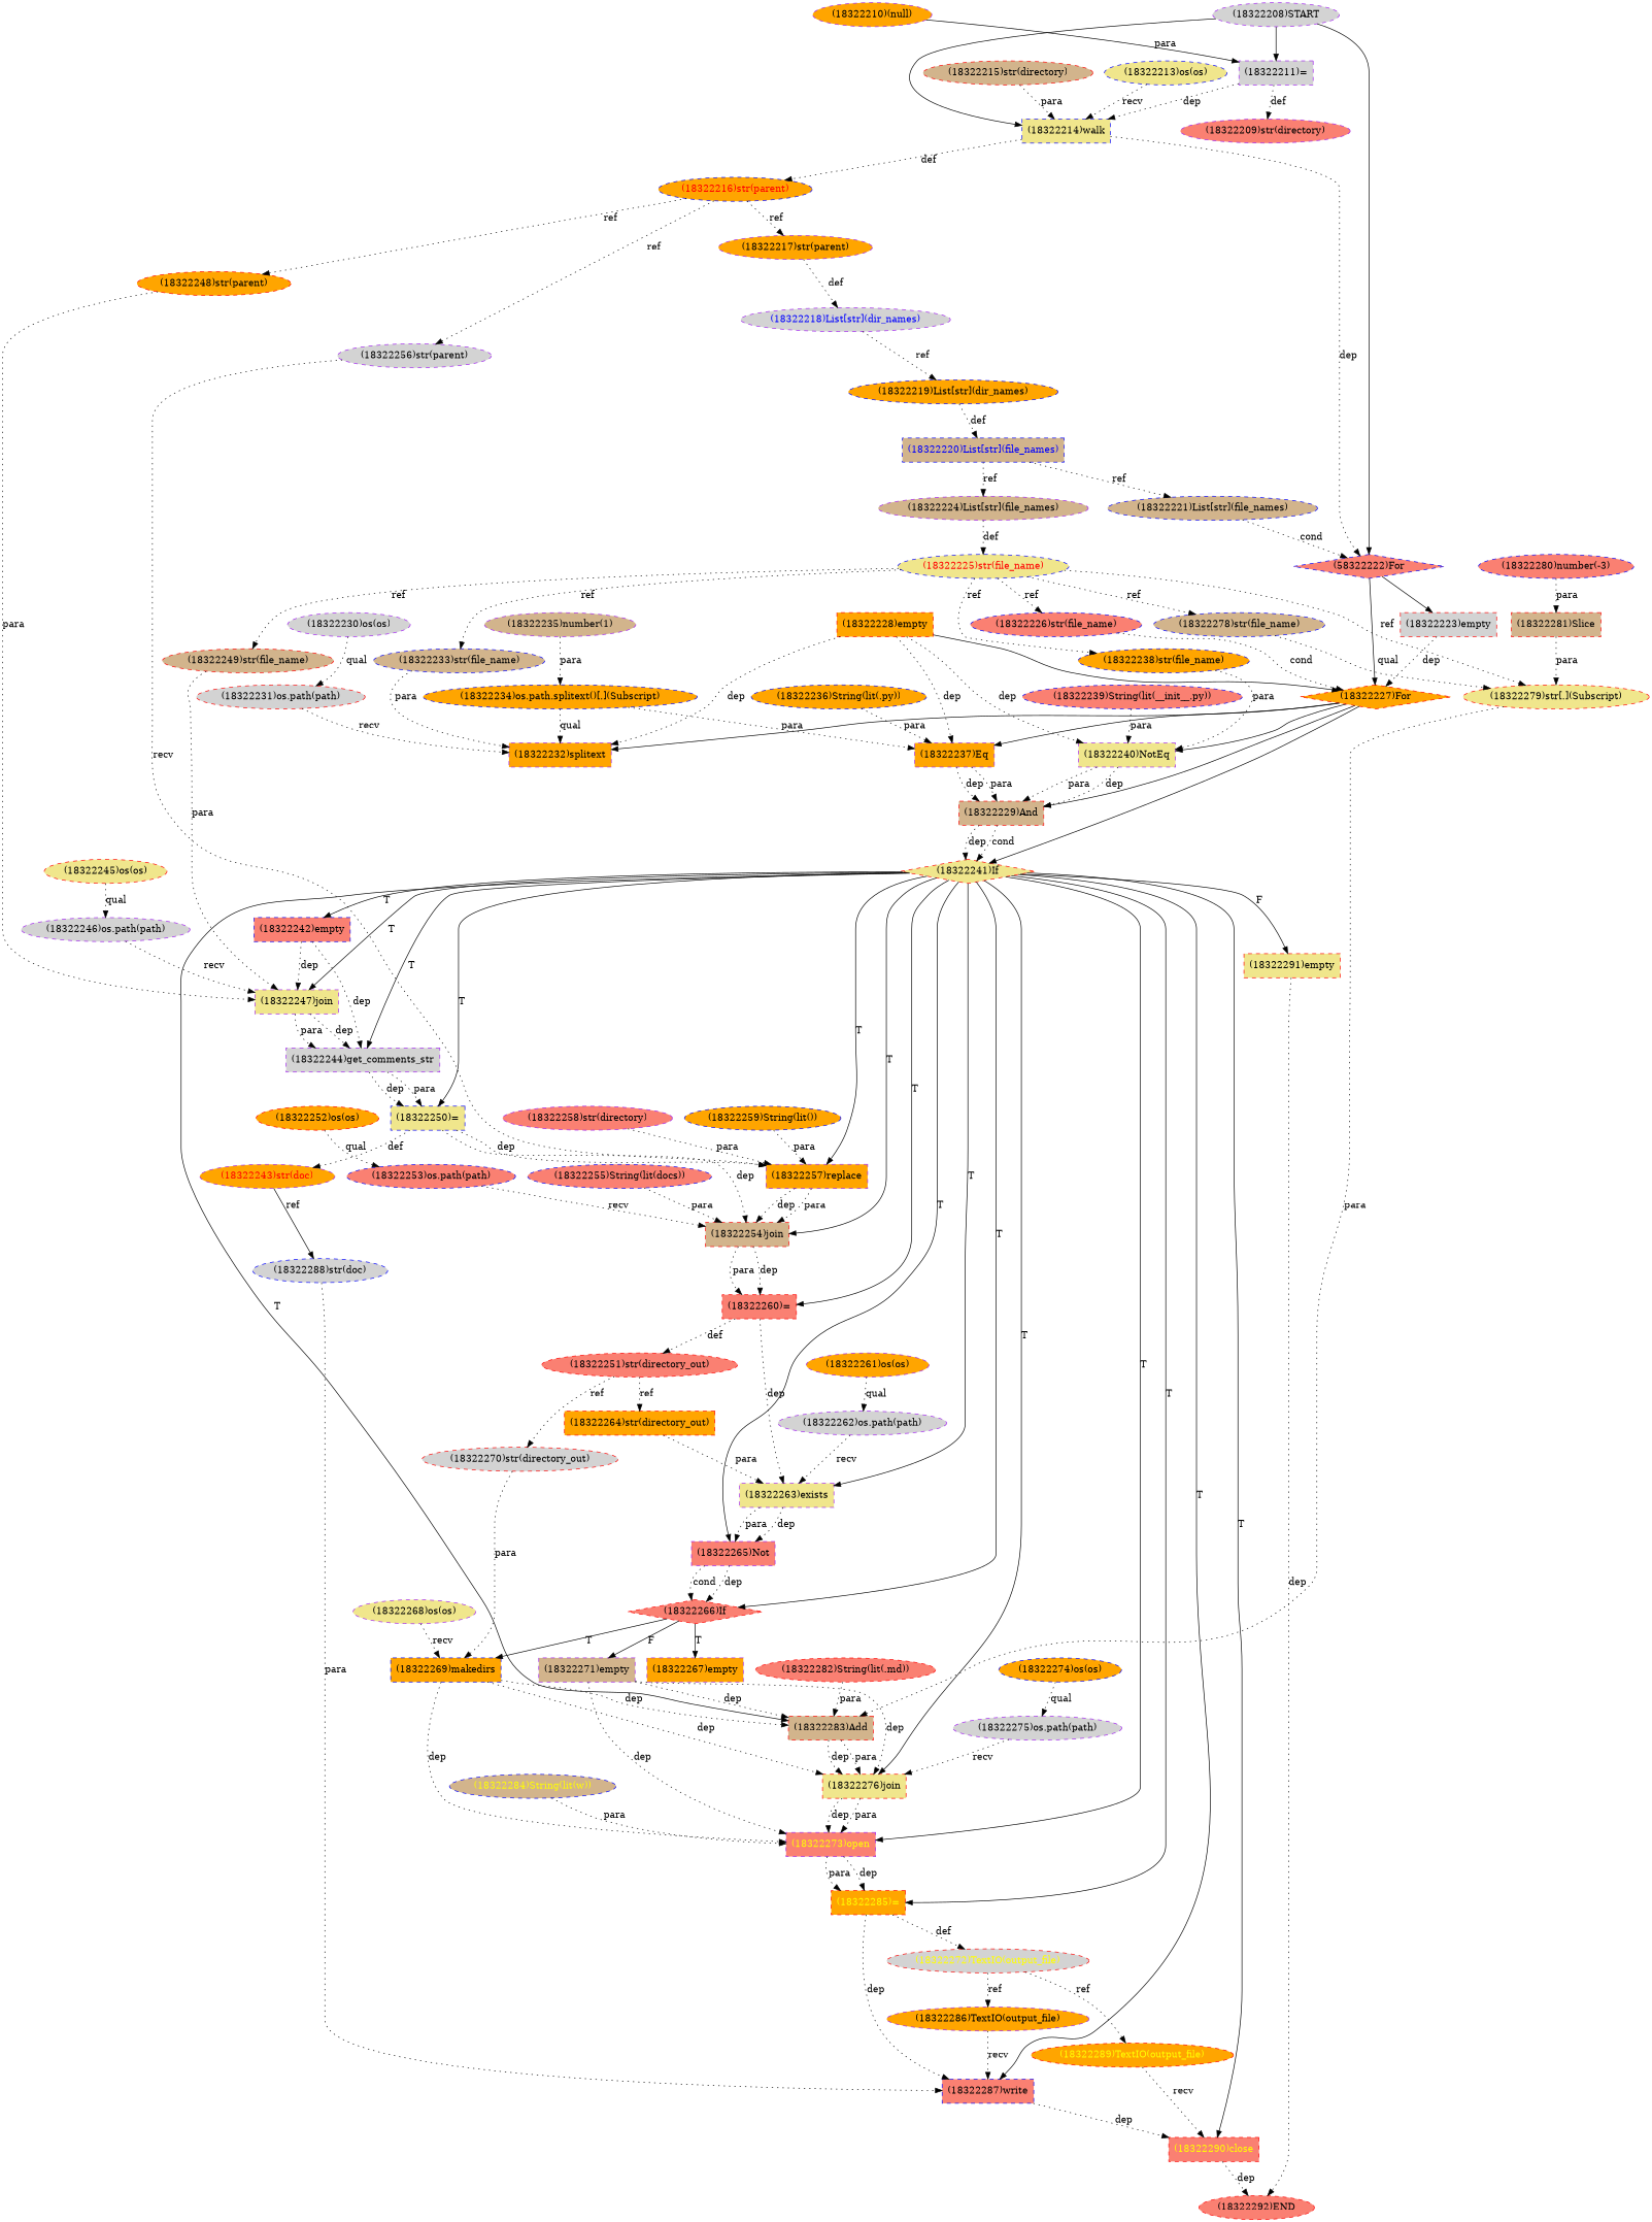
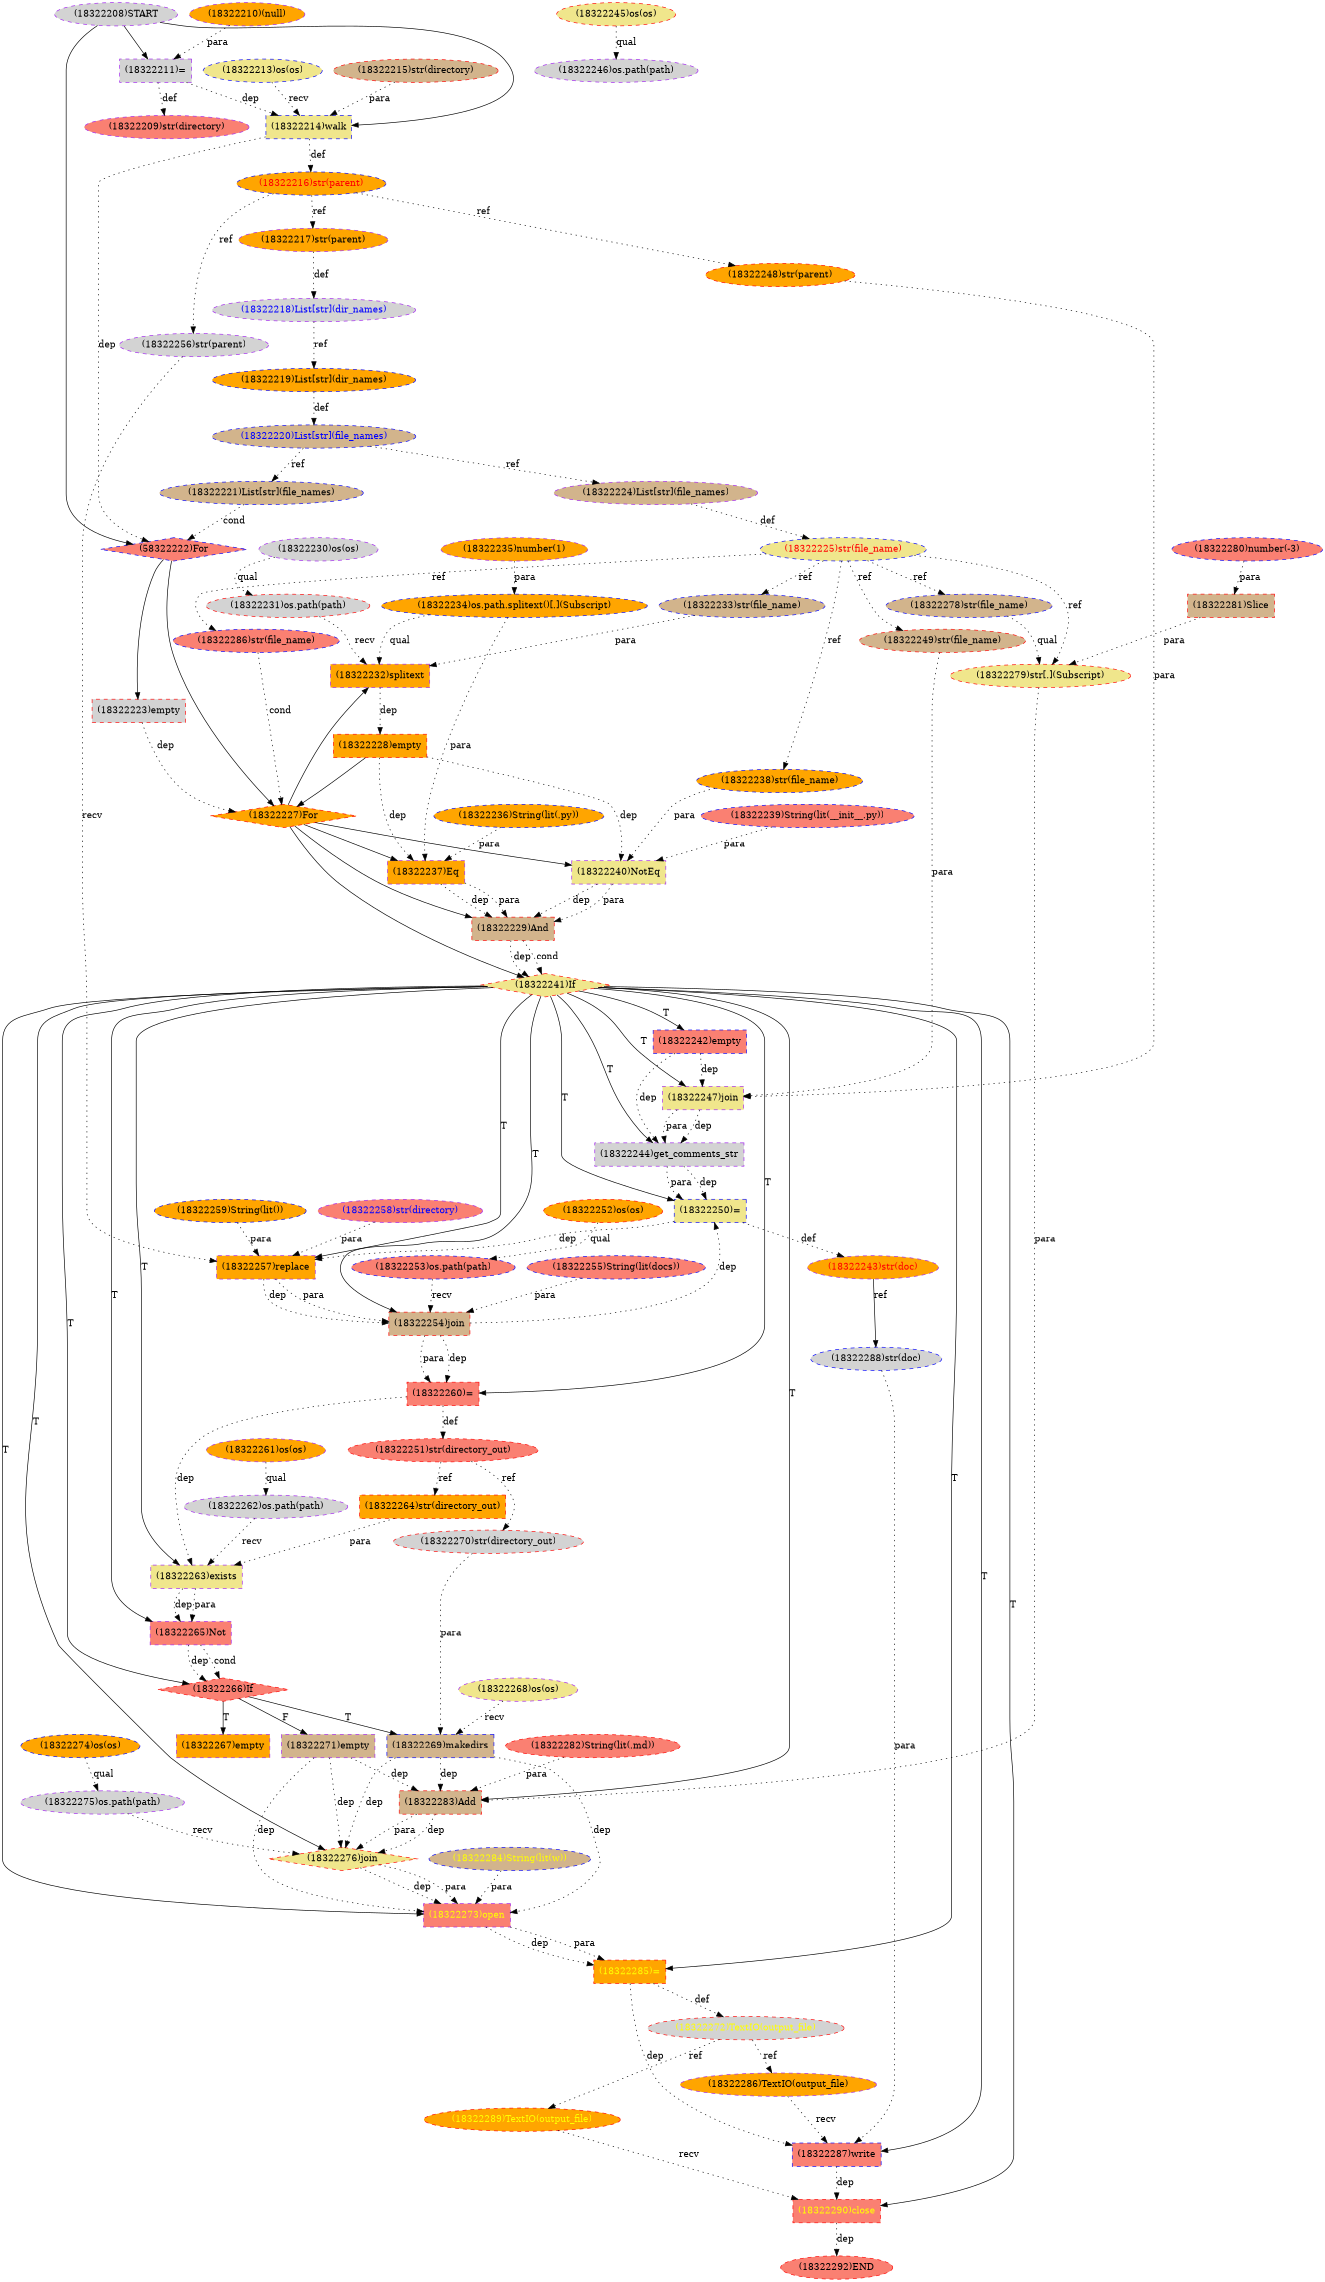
  digraph {
    node [color=purple fillcolor=orange shape=ellipse style="dashed,filled"]
    edge [style=dotted]
    n1 [fillcolor=lightgrey label="(18322230)os(os)"]
    n2 [color=red fillcolor=lightgrey label="(18322231)os.path(path)"]
    n3 [label="(18322232)splitext" shape=box]
    n4 [color=red fontcolor=yellow label="(18322285)=" shape=box]
    n5 [color=blue fillcolor=salmon label="(18322287)write" shape=box]
    n6 [color=red fillcolor=lightgrey fontcolor=yellow label="(18322272)TextIO(output_file)"]
    n7 [color=red fillcolor=salmon fontcolor=yellow label="(18322290)close" shape=box]
    n8 [label="(18322286)TextIO(output_file)"]
    n9 [color=red fontcolor=yellow label="(18322289)TextIO(output_file)"]
    n10 [color=blue fillcolor=salmon label="(18322280)number(-3)"]
    n11 [color=red fillcolor=tan label="(18322281)Slice" shape=box]
    n12 [color=red fillcolor=khaki label="(18322279)str[.](Subscript)"]
    n13 [color=blue fillcolor=khaki label="(18322214)walk" shape=box]
    n14 [color=blue fontcolor=red label="(18322216)str(parent)"]
    n15 [color=blue fillcolor=salmon label="(58322222)For" shape=diamond]
    n16 [label="(18322217)str(parent)"]
    n17 [color=red label="(18322248)str(parent)"]
    n18 [fillcolor=lightgrey label="(18322256)str(parent)"]
    n19 [color=red label="(18322227)For" shape=diamond]
    n20 [color=red fillcolor=lightgrey label="(18322223)empty" shape=box]
    n21 [color=blue fillcolor=salmon label="(18322242)empty" shape=box]
    n22 [fillcolor=lightgrey label="(18322244)get_comments_str" shape=box]
    n23 [fillcolor=khaki label="(18322247)join" shape=box]
    n24 [color=blue fillcolor=khaki label="(18322250)=" shape=box]
    n25 [fillcolor=lightgrey label="(18322211)=" shape=box]
    n26 [fillcolor=salmon label="(18322209)str(directory)"]
-   n27 [color=blue fillcolor=tan fontcolor=blue label="(18322220)List[str](file_names)" shape=box]
+   n27 [color=blue fillcolor=tan fontcolor=blue label="(18322220)List[str](file_names)"]
    n28 [color=blue fillcolor=tan label="(18322221)List[str](file_names)"]
    n29 [fillcolor=tan label="(18322224)List[str](file_names)"]
    n30 [color=blue fillcolor=khaki fontcolor=red label="(18322225)str(file_name)"]
    n31 [fillcolor=khaki label="(18322263)exists" shape=box]
    n32 [fillcolor=salmon label="(18322265)Not" shape=box]
    n33 [color=red fillcolor=salmon label="(18322266)If" shape=diamond]
    n34 [fillcolor=khaki label="(18322240)NotEq" shape=box]
    n35 [color=red fillcolor=tan label="(18322229)And" shape=box]
    n36 [color=red fillcolor=khaki label="(18322241)If" shape=diamond]
    n37 [color=red fillcolor=tan label="(18322283)Add" shape=box]
-   n38 [color=red fillcolor=khaki label="(18322276)join" shape=box]
+   n38 [color=red fillcolor=khaki label="(18322276)join" shape=diamond]
    n39 [color=blue fillcolor=lightgrey label="(18322288)str(doc)"]
    n40 [fillcolor=lightgrey fontcolor=blue label="(18322218)List[str](dir_names)"]
    n41 [color=blue label="(18322219)List[str](dir_names)"]
-   n42 [color=blue label="(18322269)makedirs" shape=box]
+   n42 [color=blue fillcolor=tan label="(18322269)makedirs" shape=box]
    n43 [fillcolor=salmon fontcolor=yellow label="(18322273)open" shape=box]
    n44 [color=red fillcolor=tan label="(18322254)join" shape=box]
    n45 [color=red fillcolor=salmon label="(18322260)=" shape=box]
    n46 [label="(18322257)replace" shape=box]
-   n47 [color=red fillcolor=khaki label="(18322291)empty" shape=box]
    n48 [color=blue fillcolor=tan label="(18322278)str(file_name)"]
    n49 [color=red fillcolor=salmon fontcolor=black label="(18322251)str(directory_out)"]
    n50 [fillcolor=tan label="(18322271)empty" shape=box]
    n51 [color=blue label="(18322234)os.path.splitext()[.](Subscript)"]
    n52 [label="(18322237)Eq" shape=box]
    n53 [fillcolor=lightgrey label="(18322246)os.path(path)"]
    n54 [color=red fillcolor=tan label="(18322249)str(file_name)"]
    n55 [color=red label="(18322228)empty" shape=box]
    n56 [fontcolor=red label="(18322243)str(doc)"]
    n57 [color=red fillcolor=salmon label="(18322282)String(lit(.md))"]
    n58 [color=red label="(18322252)os(os)"]
    n59 [color=blue fillcolor=salmon label="(18322253)os.path(path)"]
    n60 [fillcolor=lightgrey label="(18322275)os.path(path)"]
    n61 [color=blue fillcolor=salmon label="(18322239)String(lit(__init__.py))"]
    n62 [color=red fillcolor=salmon label="(18322292)END" shape=""]
-   n63 [fillcolor=salmon label="(18322258)str(directory)"]
+   n63 [fillcolor=salmon label="(18322258)str(directory)" fontcolor=blue]
    n64 [label="(18322267)empty" shape=box]
    n65 [label="(18322261)os(os)"]
    n66 [fillcolor=lightgrey label="(18322262)os.path(path)"]
-   n67 [fillcolor=tan label="(18322235)number(1)"]
+   n67 [label="(18322235)number(1)"]
    n68 [color=red fillcolor=lightgrey label="(18322270)str(directory_out)"]
    n69 [color=blue label="(18322236)String(lit(.py))"]
    n70 [color=blue fillcolor=khaki label="(18322213)os(os)"]
    n71 [label="(18322210)(null)"]
    n72 [color=blue fillcolor=tan label="(18322233)str(file_name)"]
-   n73 [color=blue fillcolor=salmon label="(18322226)str(file_name)"]
+   n73 [color=blue fillcolor=salmon label="(18322286)str(file_name)"]
    n74 [color=blue label="(18322238)str(file_name)"]
    n75 [color=blue label="(18322274)os(os)"]
    n76 [fillcolor=lightgrey label="(18322208)START" shape=""]
    n77 [color=red label="(18322264)str(directory_out)" shape=box]
    n78 [color=blue label="(18322259)String(lit())"]
    n79 [fillcolor=khaki label="(18322268)os(os)"]
    n80 [color=blue fillcolor=tan fontcolor=yellow label="(18322284)String(lit(w))"]
    n81 [color=red fillcolor=tan label="(18322215)str(directory)"]
    n82 [color=blue fillcolor=salmon label="(18322255)String(lit(docs))"]
    n83 [color=red fillcolor=khaki label="(18322245)os(os)"]
    n1 -> n2 [label=qual]
    n2 -> n3 [label=recv]
    n4 -> n5 [label=dep]
    n4 -> n6 [label=def]
    n5 -> n7 [label=dep]
    n6 -> n8 [label=ref]
    n6 -> n9 [label=ref]
    n7 -> n62 [label=dep]
    n8 -> n5 [label=recv]
    n9 -> n7 [label=recv]
    n10 -> n11 [label=para]
    n11 -> n12 [label=para]
    n12 -> n37 [label=para]
    n13 -> n14 [label=def]
    n13 -> n15 [label=dep]
    n14 -> n16 [label=ref]
    n14 -> n17 [label=ref]
    n14 -> n18 [label=ref]
    n15 -> n19 [style=solid]
    n15 -> n20 [style=solid]
    n16 -> n40 [label=def]
    n17 -> n23 [label=para]
    n18 -> n46 [label=recv]
    n19 -> n3 [style=solid]
    n19 -> n34 [style=solid]
    n19 -> n35 [style=solid]
    n19 -> n36 [style=solid]
    n19 -> n52 [style=solid]
    n20 -> n19 [label=dep]
    n21 -> n22 [label=dep]
    n21 -> n23 [label=dep]
    n22 -> n24 [label=dep]
    n22 -> n24 [label=para]
    n23 -> n22 [label=dep]
    n23 -> n22 [label=para]
-   n24 -> n44 [label=dep]
+   n44 -> n24 [label=dep]
    n24 -> n46 [label=dep]
    n24 -> n56 [label=def]
    n25 -> n13 [label=dep]
    n25 -> n26 [label=def]
    n27 -> n28 [label=ref]
    n27 -> n29 [label=ref]
    n28 -> n15 [label=cond]
    n29 -> n30 [label=def]
    n30 -> n12 [label=ref]
    n30 -> n48 [label=ref]
    n30 -> n54 [label=ref]
    n30 -> n72 [label=ref]
    n30 -> n73 [label=ref]
    n30 -> n74 [label=ref]
    n31 -> n32 [label=dep]
    n31 -> n32 [label=para]
    n32 -> n33 [label=dep]
    n32 -> n33 [label=cond]
    n33 -> n42 [label=T style=""]
    n33 -> n50 [label=F style=""]
    n33 -> n64 [label=T style=""]
    n34 -> n35 [label=dep]
    n34 -> n35 [label=para]
    n35 -> n36 [label=dep]
    n35 -> n36 [label=cond]
    n36 -> n4 [label=T style=""]
    n36 -> n5 [label=T style=""]
    n36 -> n7 [label=T style=""]
    n36 -> n21 [label=T style=""]
    n36 -> n22 [label=T style=""]
    n36 -> n23 [label=T style=""]
    n36 -> n24 [label=T style=""]
    n36 -> n31 [label=T style=""]
    n36 -> n32 [label=T style=""]
    n36 -> n33 [label=T style=""]
    n36 -> n37 [label=T style=""]
    n36 -> n38 [label=T style=""]
    n36 -> n43 [label=T style=""]
    n36 -> n44 [label=T style=""]
    n36 -> n45 [label=T style=""]
    n36 -> n46 [label=T style=""]
-   n36 -> n47 [label=F style=""]
    n37 -> n38 [label=dep]
    n37 -> n38 [label=para]
    n38 -> n43 [label=dep]
    n38 -> n43 [label=para]
    n39 -> n5 [label=para]
    n40 -> n41 [label=ref]
    n41 -> n27 [label=def]
    n42 -> n37 [label=dep]
    n42 -> n38 [label=dep]
    n42 -> n43 [label=dep]
    n43 -> n4 [label=dep]
    n43 -> n4 [label=para]
    n44 -> n45 [label=dep]
    n44 -> n45 [label=para]
    n45 -> n31 [label=dep]
    n45 -> n49 [label=def]
    n46 -> n44 [label=dep]
    n46 -> n44 [label=para]
-   n47 -> n62 [label=dep]
    n48 -> n12 [label=qual]
    n49 -> n68 [label=ref]
    n49 -> n77 [label=ref]
    n50 -> n37 [label=dep]
    n50 -> n38 [label=dep]
    n50 -> n43 [label=dep]
    n51 -> n3 [label=qual]
    n51 -> n52 [label=para]
    n52 -> n35 [label=dep]
    n52 -> n35 [label=para]
-   n53 -> n23 [label=recv]
    n54 -> n23 [label=para]
-   n55 -> n3 [label=dep]
+   n3 -> n55 [label=dep]
    n55 -> n19 [style=solid]
    n55 -> n34 [label=dep]
    n55 -> n52 [label=dep]
    n56 -> n39 [label=ref style=solid]
    n57 -> n37 [label=para]
    n58 -> n59 [label=qual]
    n59 -> n44 [label=recv]
    n60 -> n38 [label=recv]
    n61 -> n34 [label=para]
    n63 -> n46 [label=para]
    n65 -> n66 [label=qual]
    n66 -> n31 [label=recv]
    n67 -> n51 [label=para]
    n68 -> n42 [label=para]
    n69 -> n52 [label=para]
    n70 -> n13 [label=recv]
-   n71 -> n25 [label=para style=solid]
+   n71 -> n25 [label=para]
    n72 -> n3 [label=para]
    n73 -> n19 [label=cond]
    n74 -> n34 [label=para]
    n75 -> n60 [label=qual]
    n76 -> n13 [style=solid]
    n76 -> n15 [style=solid]
    n76 -> n25 [style=solid]
    n77 -> n31 [label=para]
    n78 -> n46 [label=para]
    n79 -> n42 [label=recv]
    n80 -> n43 [label=para]
    n81 -> n13 [label=para]
    n82 -> n44 [label=para]
    n83 -> n53 [label=qual]
  }
